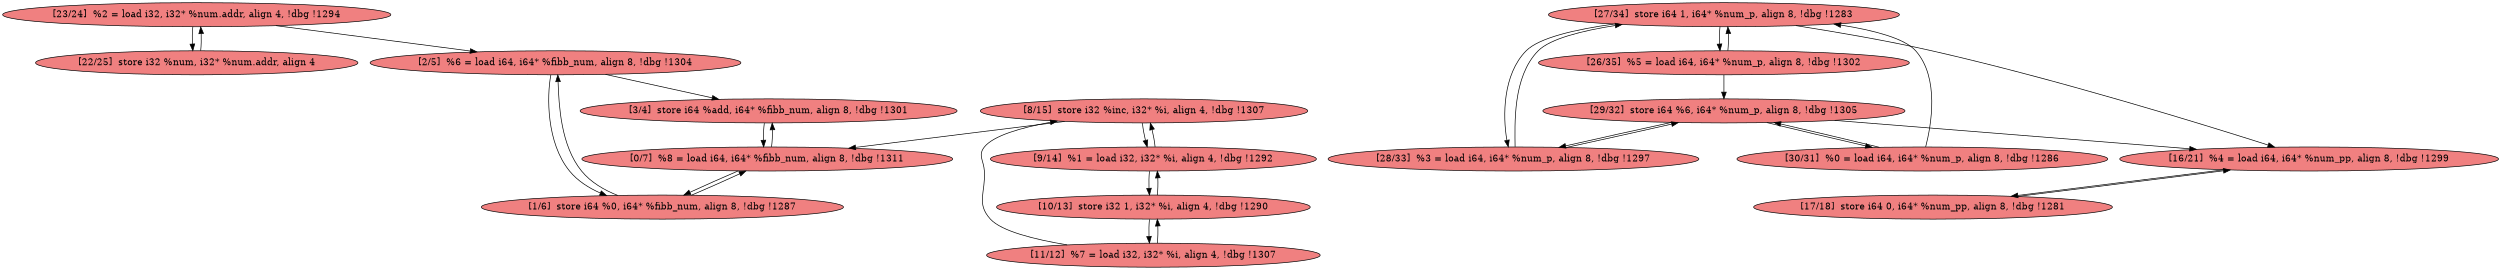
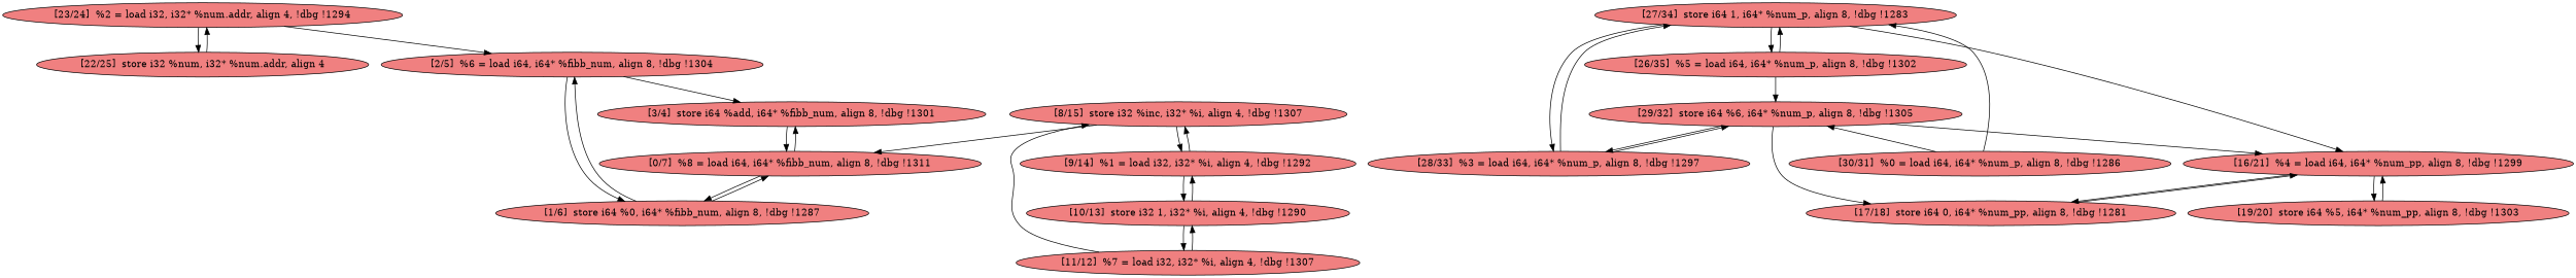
  digraph {
    node [fillcolor=lightcoral shape=ellipse style=filled]
    n1 [label="[23/24]  %2 = load i32, i32* %num.addr, align 4, !dbg !1294"]
    n2 [label="[22/25]  store i32 %num, i32* %num.addr, align 4"]
    n3 [label="[2/5]  %6 = load i64, i64* %fibb_num, align 8, !dbg !1304"]
    n4 [label="[0/7]  %8 = load i64, i64* %fibb_num, align 8, !dbg !1311"]
    n5 [label="[3/4]  store i64 %add, i64* %fibb_num, align 8, !dbg !1301"]
    n6 [label="[1/6]  store i64 %0, i64* %fibb_num, align 8, !dbg !1287"]
    n7 [label="[10/13]  store i32 1, i32* %i, align 4, !dbg !1290"]
    n8 [label="[11/12]  %7 = load i32, i32* %i, align 4, !dbg !1307"]
    n9 [label="[9/14]  %1 = load i32, i32* %i, align 4, !dbg !1292"]
    n10 [label="[8/15]  store i32 %inc, i32* %i, align 4, !dbg !1307"]
    n11 [label="[27/34]  store i64 1, i64* %num_p, align 8, !dbg !1283"]
    n12 [label="[26/35]  %5 = load i64, i64* %num_p, align 8, !dbg !1302"]
    n13 [label="[28/33]  %3 = load i64, i64* %num_p, align 8, !dbg !1297"]
    n14 [label="[16/21]  %4 = load i64, i64* %num_pp, align 8, !dbg !1299"]
    n15 [label="[29/32]  store i64 %6, i64* %num_p, align 8, !dbg !1305"]
    n16 [label="[30/31]  %0 = load i64, i64* %num_p, align 8, !dbg !1286"]
    n17 [label="[17/18]  store i64 0, i64* %num_pp, align 8, !dbg !1281"]
+   n18 [label="[19/20]  store i64 %5, i64* %num_pp, align 8, !dbg !1303"]
    n1 -> n2
    n1 -> n3
    n2 -> n1
    n3 -> n5
    n3 -> n6
    n4 -> n5
    n4 -> n6
    n5 -> n4
    n6 -> n3
    n6 -> n4
    n7 -> n8
    n7 -> n9
    n8 -> n7
    n8 -> n10
    n9 -> n7
    n9 -> n10
    n10 -> n4
    n10 -> n9
    n11 -> n12
    n11 -> n13
    n11 -> n14
    n12 -> n11
    n12 -> n15
    n13 -> n11
    n13 -> n15
    n14 -> n17
+   n14 -> n18
    n15 -> n13
    n15 -> n14
-   n15 -> n16
+   n15 -> n17
    n16 -> n11
    n16 -> n15
    n17 -> n14
+   n18 -> n14
  }
